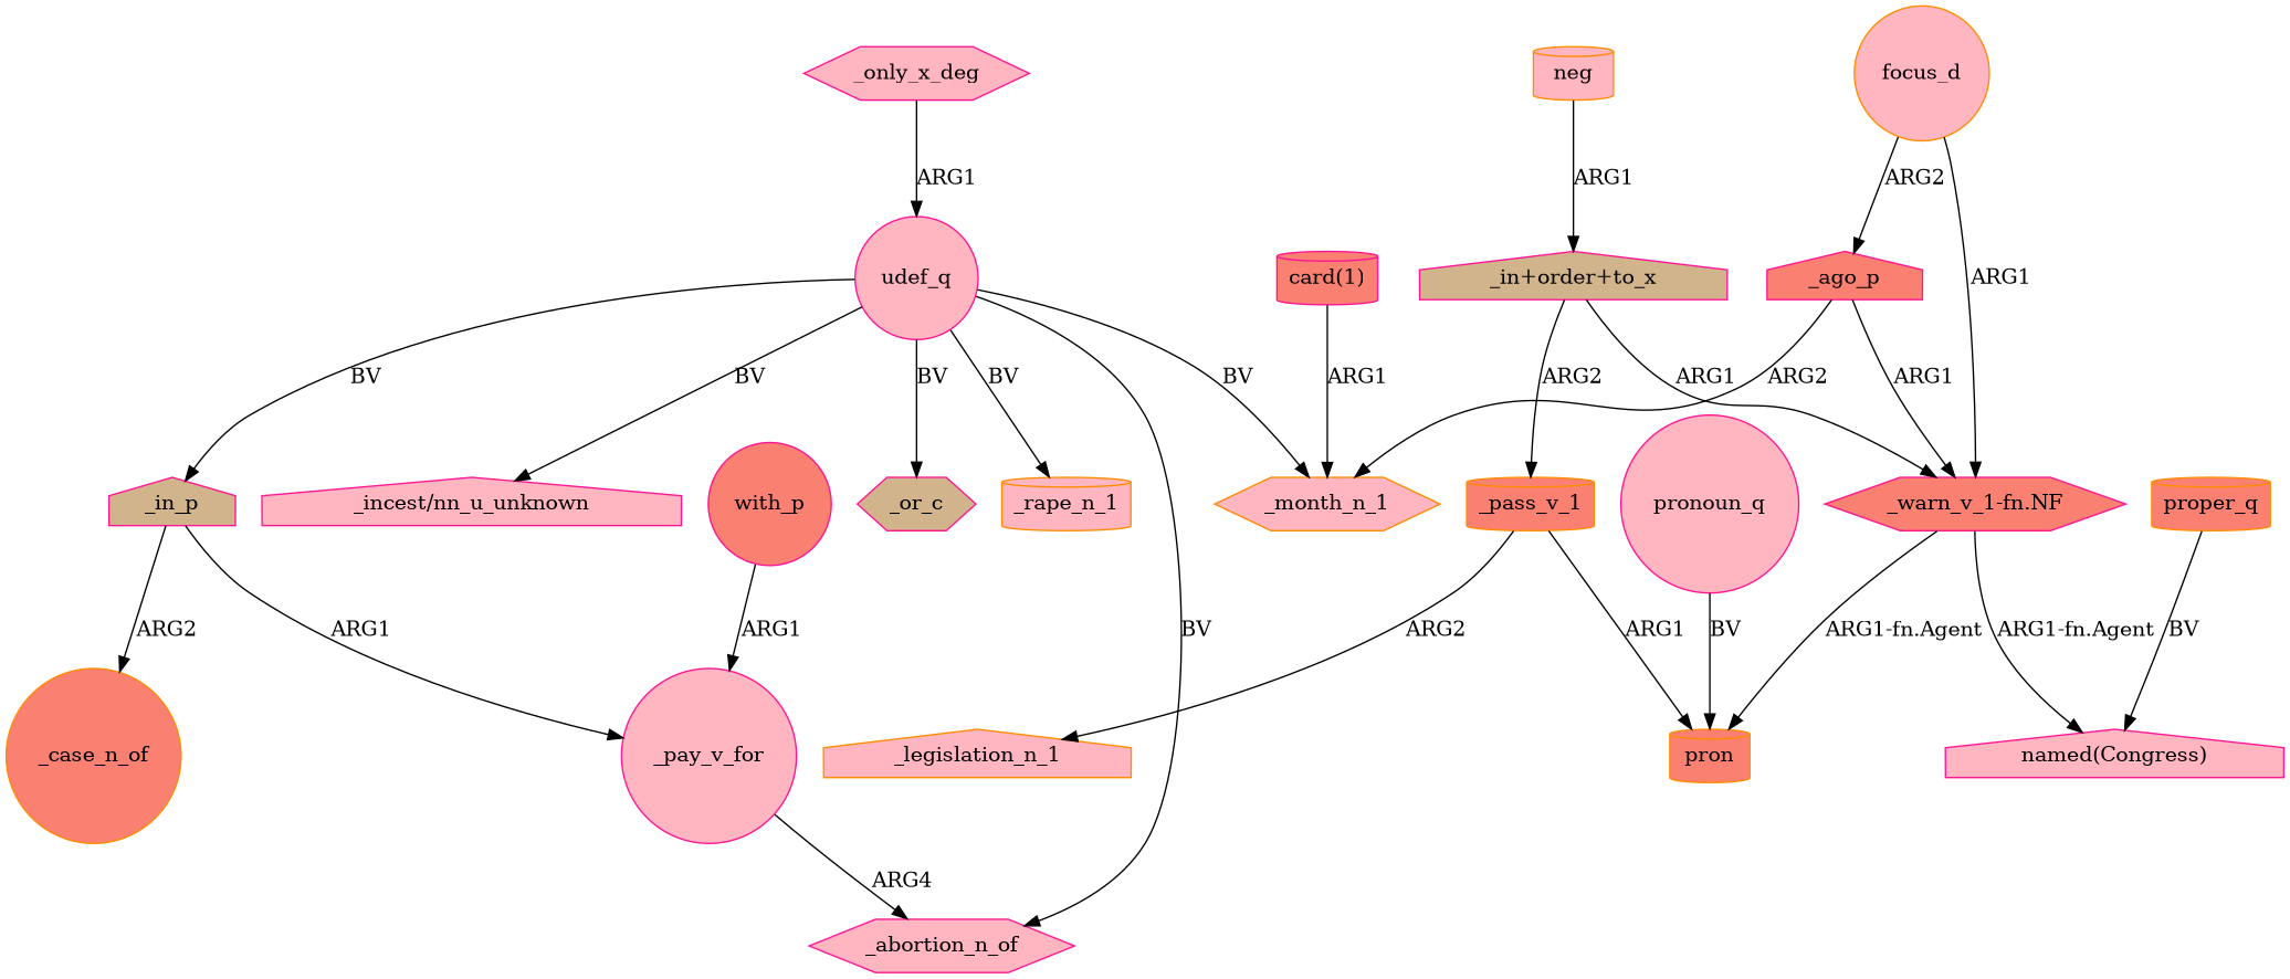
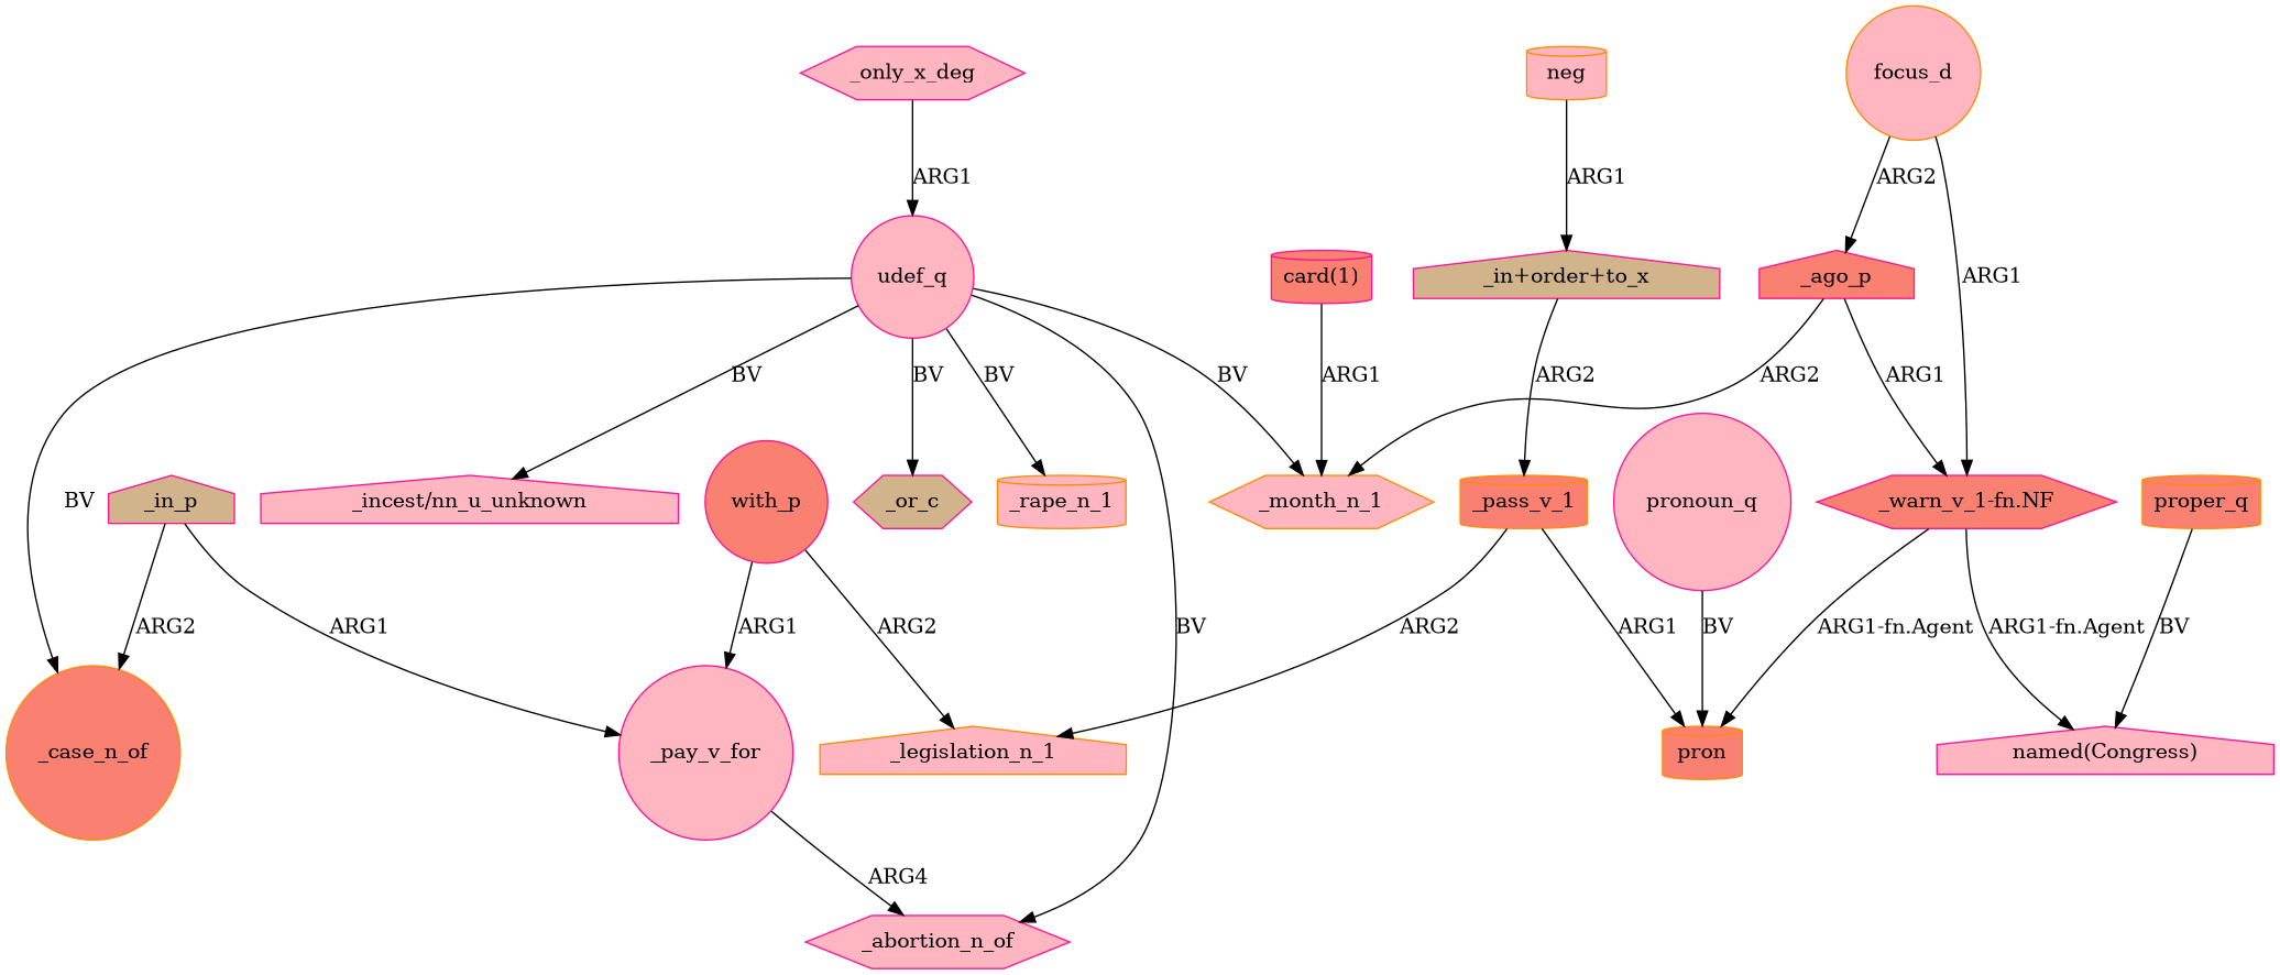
  digraph {
    node [color=deeppink fillcolor=lightpink shape=circle style=filled]
    _only_x_deg [shape=hexagon]
    udef_q
    "_incest/nn_u_unknown" [shape=house]
    _case_n_of [color=darkorange fillcolor=salmon]
    _or_c [fillcolor=tan shape=hexagon]
    _month_n_1 [color=darkorange shape=hexagon]
    _rape_n_1 [color=darkorange shape=cylinder]
    _abortion_n_of [shape=hexagon]
    _legislation_n_1 [color=darkorange shape=house]
    _ago_p [fillcolor=salmon shape=house]
    "_warn_v_1-fn.NF" [fillcolor=salmon shape=hexagon]
    "named(Congress)" [shape=house]
    pron [color=darkorange fillcolor=salmon shape=cylinder]
    neg [color=darkorange shape=cylinder]
    "_in+order+to_x" [fillcolor=tan shape=house]
    _pass_v_1 [color=darkorange fillcolor=salmon shape=cylinder]
    "card(1)" [fillcolor=salmon shape=cylinder]
    with_p [fillcolor=salmon]
    _pay_v_for
    proper_q [color=darkorange fillcolor=salmon shape=cylinder]
    pronoun_q
    _in_p [fillcolor=tan shape=house]
    focus_d [color=darkorange]
    _only_x_deg -> udef_q [label=ARG1]
    udef_q -> "_incest/nn_u_unknown" [label=BV]
-   udef_q -> _in_p [label=BV]
+   udef_q -> _case_n_of [label=BV]
    udef_q -> _or_c [label=BV]
    udef_q -> _month_n_1 [label=BV]
    udef_q -> _rape_n_1 [label=BV]
    udef_q -> _abortion_n_of [label=BV]
    _ago_p -> _month_n_1 [label=ARG2]
    _ago_p -> "_warn_v_1-fn.NF" [label=ARG1]
    "_warn_v_1-fn.NF" -> "named(Congress)" [label="ARG1-fn.Agent"]
    "_warn_v_1-fn.NF" -> pron [label="ARG1-fn.Agent"]
    neg -> "_in+order+to_x" [label=ARG1]
-   "_in+order+to_x" -> "_warn_v_1-fn.NF" [label=ARG1]
    "_in+order+to_x" -> _pass_v_1 [label=ARG2]
    _pass_v_1 -> _legislation_n_1 [label=ARG2]
    _pass_v_1 -> pron [label=ARG1]
    "card(1)" -> _month_n_1 [label=ARG1]
+   with_p -> _legislation_n_1 [label=ARG2]
    with_p -> _pay_v_for [label=ARG1]
    _pay_v_for -> _abortion_n_of [label=ARG4]
    proper_q -> "named(Congress)" [label=BV]
    pronoun_q -> pron [label=BV]
    _in_p -> _case_n_of [label=ARG2]
    _in_p -> _pay_v_for [label=ARG1]
    focus_d -> _ago_p [label=ARG2]
    focus_d -> "_warn_v_1-fn.NF" [label=ARG1]
  }
